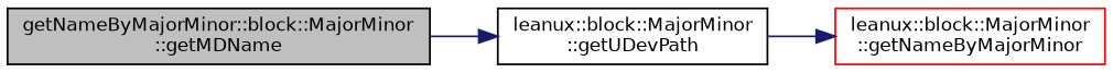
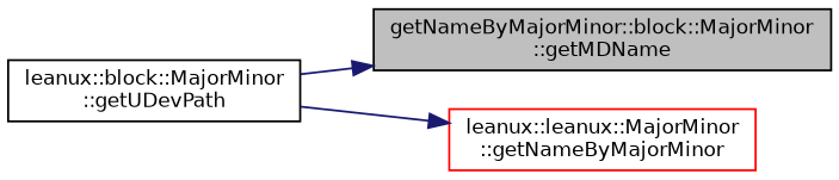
  digraph {
    rankdir=LR
    node [color=black fontname=Helvetica fontsize=10 shape=record]
    edge [color=midnightblue fontname=Helvetica fontsize=10 labelfontname=Helvetica labelfontsize=10 style=solid]
    n1 [fillcolor=grey75 fontcolor=black height=0.2 label="getNameByMajorMinor::block::MajorMinor\l::getMDName" style=filled width=0.4]
    n2 [height=0.2 label="leanux::block::MajorMinor\l::getUDevPath" width=0.4]
-   n3 [color=red height=0.2 label="leanux::block::MajorMinor\l::getNameByMajorMinor" width=0.4]
-   n1 -> n2
+   n3 [color=red height=0.2 label="leanux::leanux::MajorMinor\l::getNameByMajorMinor" width=0.4]
+   n2 -> n1
    n2 -> n3
  }
